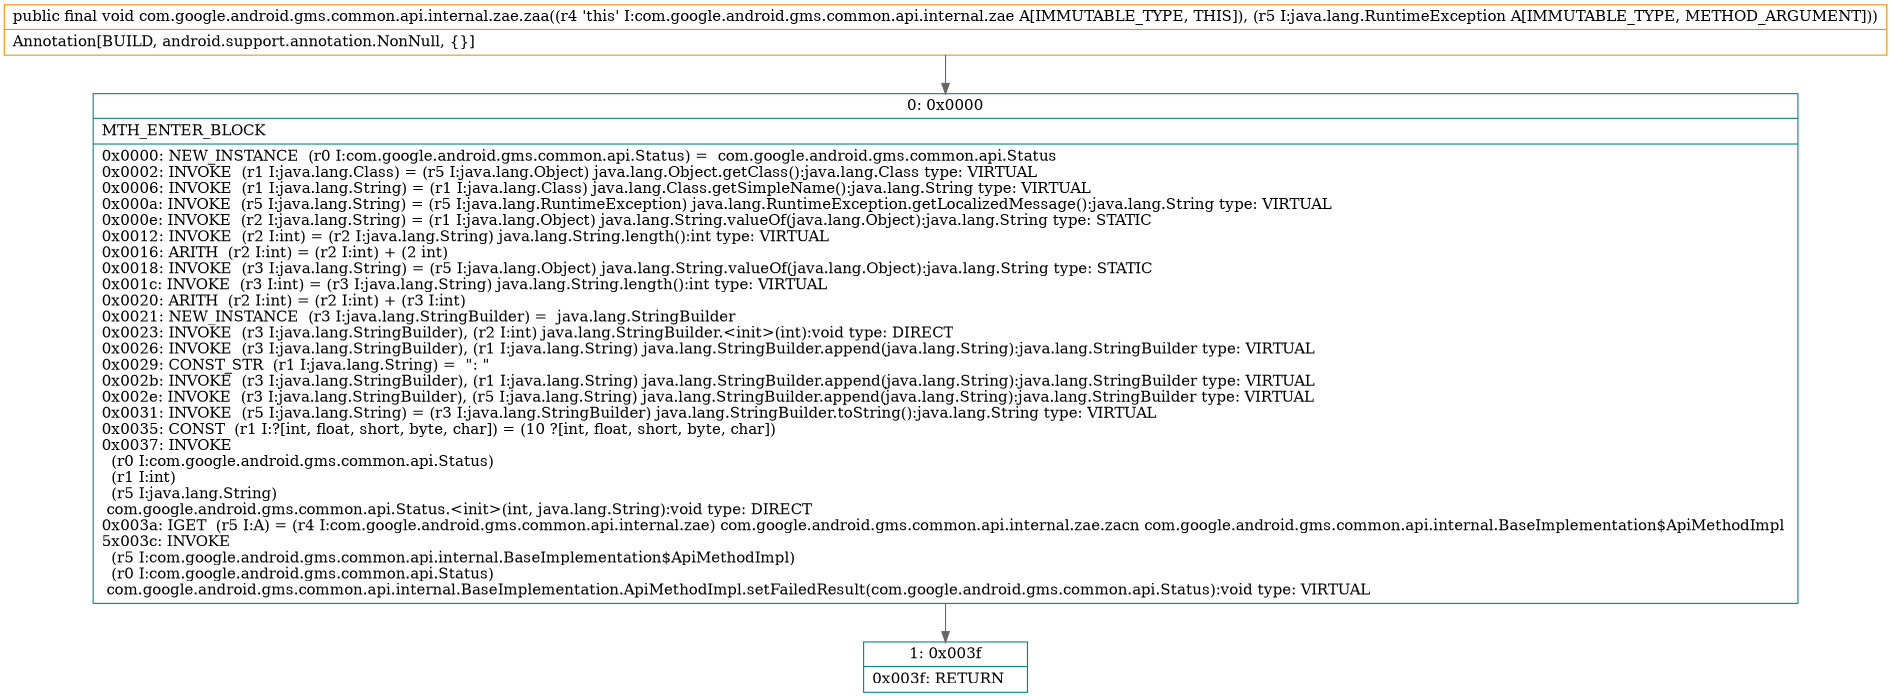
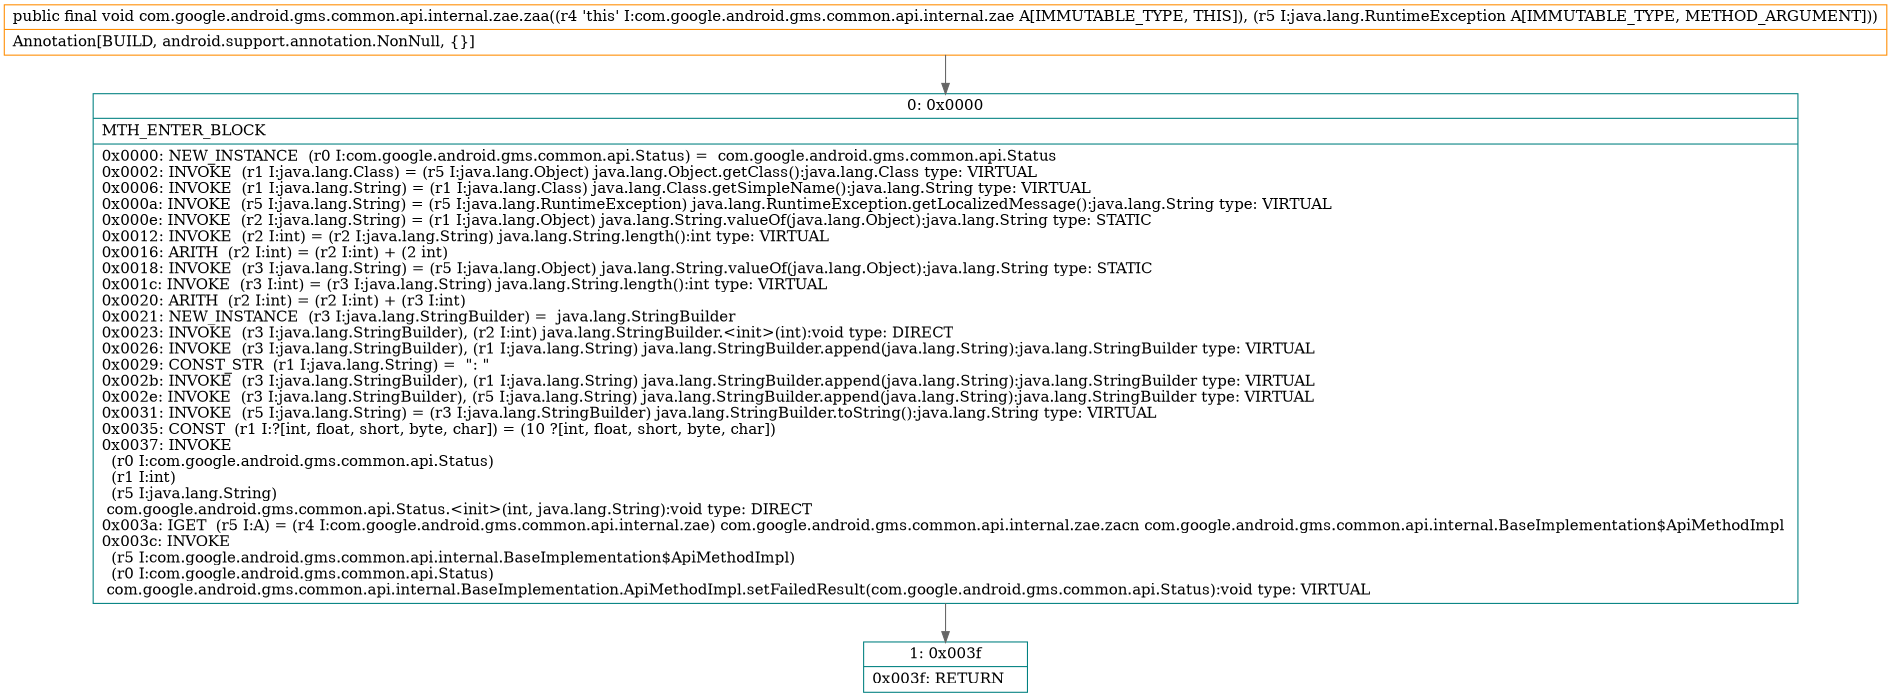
  digraph {
    node [shape=record color=teal]
    edge [color=gray40 arrowhead=normal]
-   n1 [label="{0\:\ 0x0000|MTH_ENTER_BLOCK\l|0x0000: NEW_INSTANCE  (r0 I:com.google.android.gms.common.api.Status) =  com.google.android.gms.common.api.Status \l0x0002: INVOKE  (r1 I:java.lang.Class) = (r5 I:java.lang.Object) java.lang.Object.getClass():java.lang.Class type: VIRTUAL \l0x0006: INVOKE  (r1 I:java.lang.String) = (r1 I:java.lang.Class) java.lang.Class.getSimpleName():java.lang.String type: VIRTUAL \l0x000a: INVOKE  (r5 I:java.lang.String) = (r5 I:java.lang.RuntimeException) java.lang.RuntimeException.getLocalizedMessage():java.lang.String type: VIRTUAL \l0x000e: INVOKE  (r2 I:java.lang.String) = (r1 I:java.lang.Object) java.lang.String.valueOf(java.lang.Object):java.lang.String type: STATIC \l0x0012: INVOKE  (r2 I:int) = (r2 I:java.lang.String) java.lang.String.length():int type: VIRTUAL \l0x0016: ARITH  (r2 I:int) = (r2 I:int) + (2 int) \l0x0018: INVOKE  (r3 I:java.lang.String) = (r5 I:java.lang.Object) java.lang.String.valueOf(java.lang.Object):java.lang.String type: STATIC \l0x001c: INVOKE  (r3 I:int) = (r3 I:java.lang.String) java.lang.String.length():int type: VIRTUAL \l0x0020: ARITH  (r2 I:int) = (r2 I:int) + (r3 I:int) \l0x0021: NEW_INSTANCE  (r3 I:java.lang.StringBuilder) =  java.lang.StringBuilder \l0x0023: INVOKE  (r3 I:java.lang.StringBuilder), (r2 I:int) java.lang.StringBuilder.\<init\>(int):void type: DIRECT \l0x0026: INVOKE  (r3 I:java.lang.StringBuilder), (r1 I:java.lang.String) java.lang.StringBuilder.append(java.lang.String):java.lang.StringBuilder type: VIRTUAL \l0x0029: CONST_STR  (r1 I:java.lang.String) =  \": \" \l0x002b: INVOKE  (r3 I:java.lang.StringBuilder), (r1 I:java.lang.String) java.lang.StringBuilder.append(java.lang.String):java.lang.StringBuilder type: VIRTUAL \l0x002e: INVOKE  (r3 I:java.lang.StringBuilder), (r5 I:java.lang.String) java.lang.StringBuilder.append(java.lang.String):java.lang.StringBuilder type: VIRTUAL \l0x0031: INVOKE  (r5 I:java.lang.String) = (r3 I:java.lang.StringBuilder) java.lang.StringBuilder.toString():java.lang.String type: VIRTUAL \l0x0035: CONST  (r1 I:?[int, float, short, byte, char]) = (10 ?[int, float, short, byte, char]) \l0x0037: INVOKE  \l  (r0 I:com.google.android.gms.common.api.Status)\l  (r1 I:int)\l  (r5 I:java.lang.String)\l com.google.android.gms.common.api.Status.\<init\>(int, java.lang.String):void type: DIRECT \l0x003a: IGET  (r5 I:A) = (r4 I:com.google.android.gms.common.api.internal.zae) com.google.android.gms.common.api.internal.zae.zacn com.google.android.gms.common.api.internal.BaseImplementation$ApiMethodImpl \l5x003c: INVOKE  \l  (r5 I:com.google.android.gms.common.api.internal.BaseImplementation$ApiMethodImpl)\l  (r0 I:com.google.android.gms.common.api.Status)\l com.google.android.gms.common.api.internal.BaseImplementation.ApiMethodImpl.setFailedResult(com.google.android.gms.common.api.Status):void type: VIRTUAL \l}"]
+   n1 [label="{0\:\ 0x0000|MTH_ENTER_BLOCK\l|0x0000: NEW_INSTANCE  (r0 I:com.google.android.gms.common.api.Status) =  com.google.android.gms.common.api.Status \l0x0002: INVOKE  (r1 I:java.lang.Class) = (r5 I:java.lang.Object) java.lang.Object.getClass():java.lang.Class type: VIRTUAL \l0x0006: INVOKE  (r1 I:java.lang.String) = (r1 I:java.lang.Class) java.lang.Class.getSimpleName():java.lang.String type: VIRTUAL \l0x000a: INVOKE  (r5 I:java.lang.String) = (r5 I:java.lang.RuntimeException) java.lang.RuntimeException.getLocalizedMessage():java.lang.String type: VIRTUAL \l0x000e: INVOKE  (r2 I:java.lang.String) = (r1 I:java.lang.Object) java.lang.String.valueOf(java.lang.Object):java.lang.String type: STATIC \l0x0012: INVOKE  (r2 I:int) = (r2 I:java.lang.String) java.lang.String.length():int type: VIRTUAL \l0x0016: ARITH  (r2 I:int) = (r2 I:int) + (2 int) \l0x0018: INVOKE  (r3 I:java.lang.String) = (r5 I:java.lang.Object) java.lang.String.valueOf(java.lang.Object):java.lang.String type: STATIC \l0x001c: INVOKE  (r3 I:int) = (r3 I:java.lang.String) java.lang.String.length():int type: VIRTUAL \l0x0020: ARITH  (r2 I:int) = (r2 I:int) + (r3 I:int) \l0x0021: NEW_INSTANCE  (r3 I:java.lang.StringBuilder) =  java.lang.StringBuilder \l0x0023: INVOKE  (r3 I:java.lang.StringBuilder), (r2 I:int) java.lang.StringBuilder.\<init\>(int):void type: DIRECT \l0x0026: INVOKE  (r3 I:java.lang.StringBuilder), (r1 I:java.lang.String) java.lang.StringBuilder.append(java.lang.String):java.lang.StringBuilder type: VIRTUAL \l0x0029: CONST_STR  (r1 I:java.lang.String) =  \": \" \l0x002b: INVOKE  (r3 I:java.lang.StringBuilder), (r1 I:java.lang.String) java.lang.StringBuilder.append(java.lang.String):java.lang.StringBuilder type: VIRTUAL \l0x002e: INVOKE  (r3 I:java.lang.StringBuilder), (r5 I:java.lang.String) java.lang.StringBuilder.append(java.lang.String):java.lang.StringBuilder type: VIRTUAL \l0x0031: INVOKE  (r5 I:java.lang.String) = (r3 I:java.lang.StringBuilder) java.lang.StringBuilder.toString():java.lang.String type: VIRTUAL \l0x0035: CONST  (r1 I:?[int, float, short, byte, char]) = (10 ?[int, float, short, byte, char]) \l0x0037: INVOKE  \l  (r0 I:com.google.android.gms.common.api.Status)\l  (r1 I:int)\l  (r5 I:java.lang.String)\l com.google.android.gms.common.api.Status.\<init\>(int, java.lang.String):void type: DIRECT \l0x003a: IGET  (r5 I:A) = (r4 I:com.google.android.gms.common.api.internal.zae) com.google.android.gms.common.api.internal.zae.zacn com.google.android.gms.common.api.internal.BaseImplementation$ApiMethodImpl \l0x003c: INVOKE  \l  (r5 I:com.google.android.gms.common.api.internal.BaseImplementation$ApiMethodImpl)\l  (r0 I:com.google.android.gms.common.api.Status)\l com.google.android.gms.common.api.internal.BaseImplementation.ApiMethodImpl.setFailedResult(com.google.android.gms.common.api.Status):void type: VIRTUAL \l}"]
    n2 [label="{1\:\ 0x003f|0x003f: RETURN   \l}"]
    n3 [label="{public final void com.google.android.gms.common.api.internal.zae.zaa((r4 'this' I:com.google.android.gms.common.api.internal.zae A[IMMUTABLE_TYPE, THIS]), (r5 I:java.lang.RuntimeException A[IMMUTABLE_TYPE, METHOD_ARGUMENT]))  | Annotation[BUILD, android.support.annotation.NonNull, \{\}]\l}" color=darkorange]
    n1 -> n2
    n3 -> n1
  }
